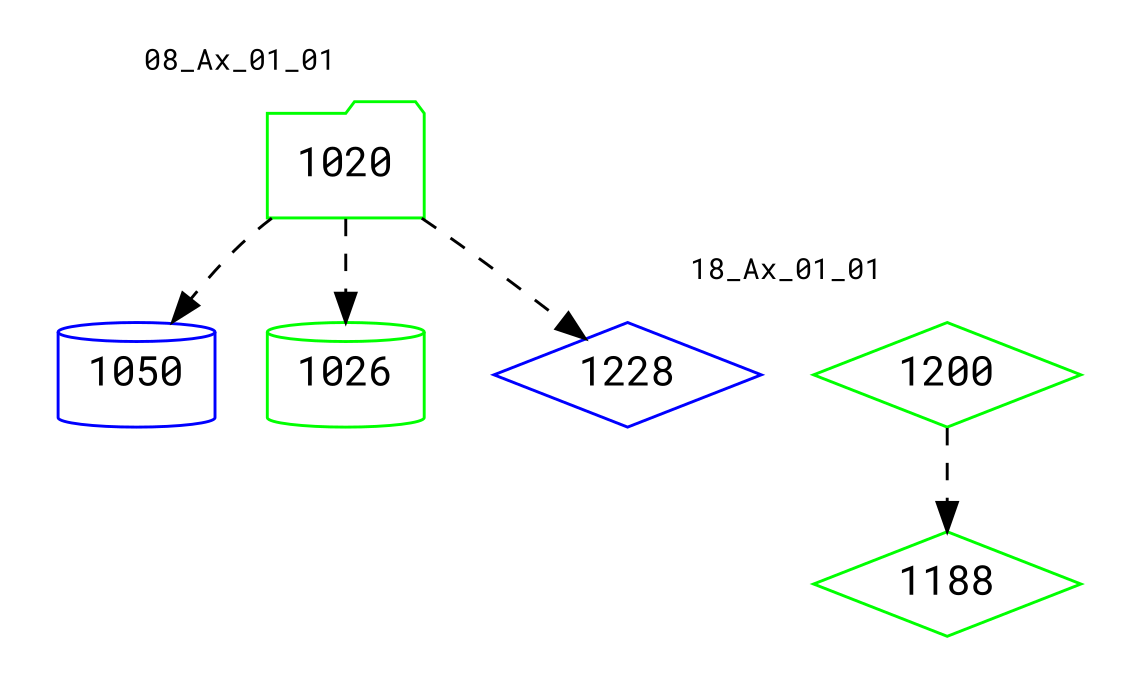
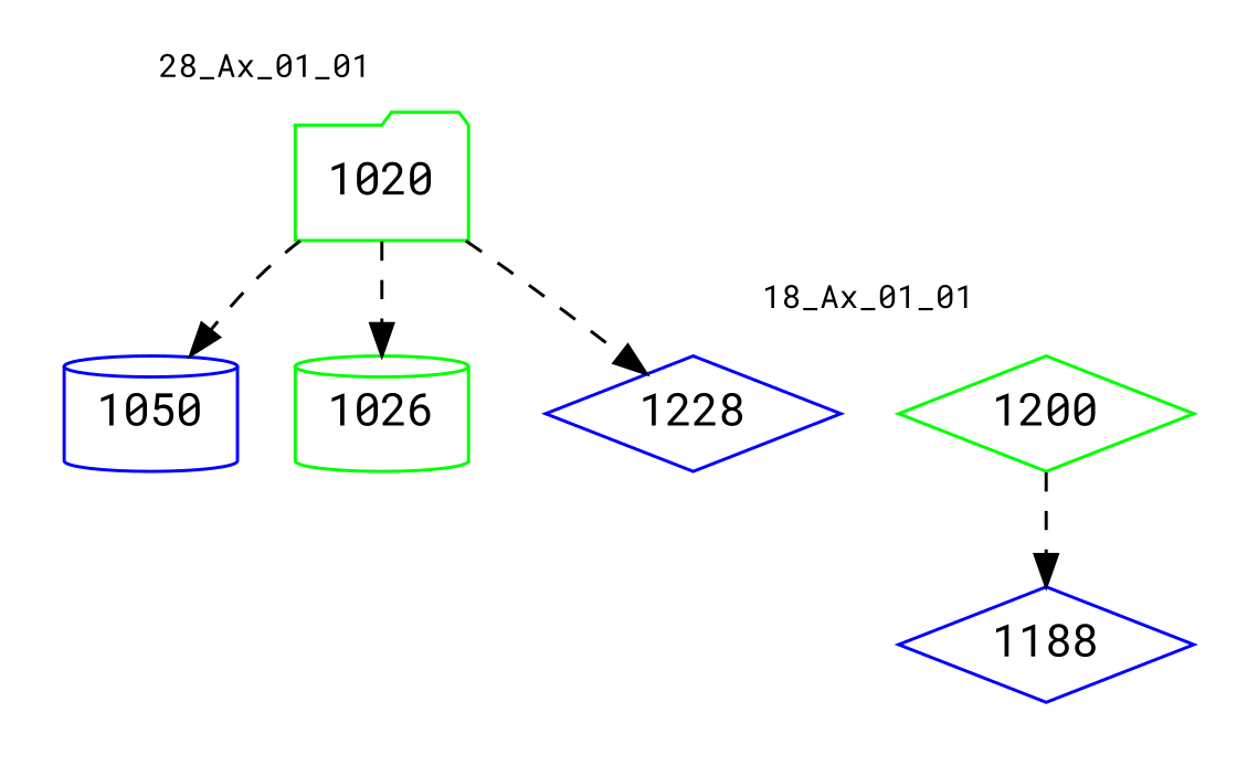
  digraph {
    fontname="Roboto Mono"
    node [color=green fontname="Roboto Mono" shape=diamond]
    edge [color=black fontname="Roboto Mono" style=dashed]
    n1 [label=1020 shape=folder]
    n2 [color=blue label=1050 shape=cylinder]
    n3 [label=1026 shape=cylinder]
    n4 [label=1200]
-   n5 [label=1188]
+   n5 [color=blue label=1188]
    n6 [color=blue label=1228]
    subgraph cluster_1 {
      color=white
      fontsize=10
-     label="08_Ax_01_01"
+     label="28_Ax_01_01"
      n1
      n2
      n3
    }
    subgraph cluster_2 {
      color=white
      fontsize=10
      label="18_Ax_01_01"
      n4
      n5
      n6
    }
    n1 -> n2
    n1 -> n3
    n1 -> n6
    n4 -> n5
  }
